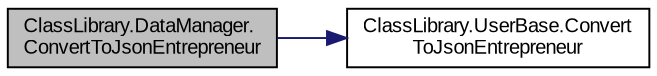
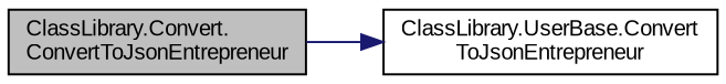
  digraph {
    rankdir=LR
    fontname="Liberation Sans"
    node [color=black fontname="Liberation Sans" fontsize=10 shape=record style=filled]
-   n1 [fillcolor=grey75 fontcolor=black height=0.2 label="ClassLibrary.DataManager.\lConvertToJsonEntrepreneur" width=0.4]
+   n1 [fillcolor=grey75 fontcolor=black height=0.2 label="ClassLibrary.Convert.\lConvertToJsonEntrepreneur" width=0.4]
    n2 [fillcolor=white height=0.2 label="ClassLibrary.UserBase.Convert\lToJsonEntrepreneur" width=0.4]
    n1 -> n2 [color=midnightblue fontname="Liberation Sans" fontsize=10 labelfontname=Helvetica labelfontsize=10 style=solid]
  }
